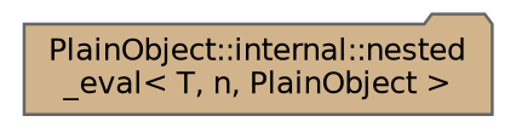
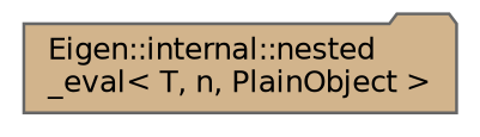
  digraph {
    rankdir=LR
-   n1 [color=grey40 fillcolor=tan fontname=Helvetica fontsize=10 height=0.2 label="PlainObject::internal::nested\l_eval\< T, n, PlainObject \>" shape=folder style=filled width=0.4]
+   n1 [color=grey40 fillcolor=tan fontname=Helvetica fontsize=10 height=0.2 label="Eigen::internal::nested\l_eval\< T, n, PlainObject \>" shape=folder style=filled width=0.4]
  }
